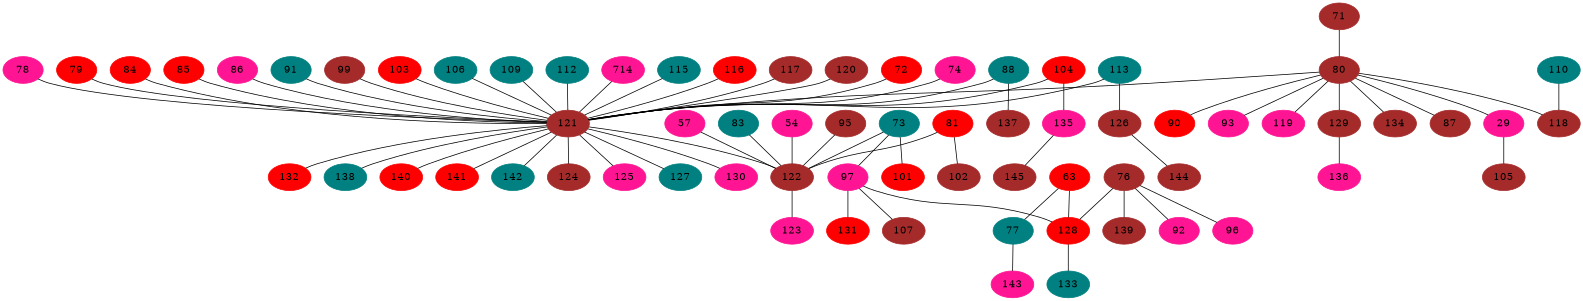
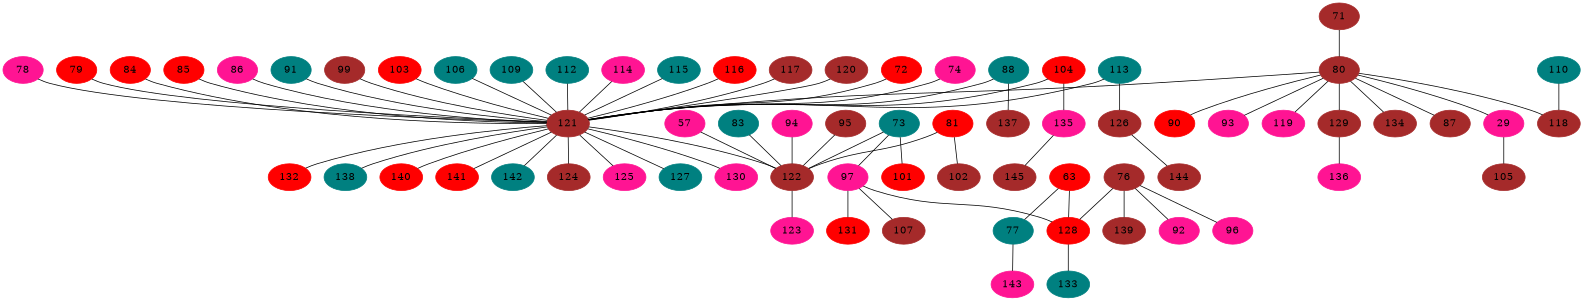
  graph {
    node [color=brown style=filled]
    122 [super="+24+38+20+27+32+44+37"]
    123 [color=deeppink]
    57 [color=deeppink]
    63 [color=red]
    77 [color=teal]
    128 [color=red super="+26"]
    143 [color=deeppink]
    133 [color=teal]
    80 [super="+10+14+29+18+25+40+51+70"]
    121 [super="+69+108+65"]
    87
    n12 [color=deeppink label=29]
    90 [color=red]
    93 [color=deeppink]
    118 [super="+53"]
    119 [color=deeppink]
    129
    134
    71
    124
    125 [color=deeppink]
    127 [color=teal]
    130 [color=deeppink]
    132 [color=red]
    138 [color=teal]
    140 [color=red]
    141 [color=red]
    142 [color=teal]
    72 [color=red]
    73 [color=teal super="+49"]
    97 [color=deeppink super="+42"]
    101 [color=red]
    107
    131 [color=red]
    74 [color=deeppink]
    76
    92 [color=deeppink]
    96 [color=deeppink]
    139
    78 [color=deeppink]
    79 [color=red]
    105
    136 [color=deeppink]
    81 [color=red]
    102
    83 [color=teal]
    84 [color=red]
    85 [color=red]
    86 [color=deeppink]
    88 [color=teal]
    137
    91 [color=teal]
-   94 [color=deeppink label=54]
+   94 [color=deeppink]
    95
    99
    103 [color=red]
    104 [color=red]
    135 [color=deeppink]
    145
    106 [color=teal]
    109 [color=teal]
    110 [color=teal]
    112 [color=teal]
    113 [color=teal]
    126
    144
-   114 [color=deeppink label=714]
+   114 [color=deeppink]
    115 [color=teal]
    116 [color=red]
    117
    120
    122 -- 123
    57 -- 122
    63 -- 77
    63 -- 128
    77 -- 143
    128 -- 133
    80 -- 121
    80 -- 87
    80 -- n12
    80 -- 90
    80 -- 93
    80 -- 118
    80 -- 119
    80 -- 129
    80 -- 134
    121 -- 122
    121 -- 124
    121 -- 125
    121 -- 127
    121 -- 130
    121 -- 132
    121 -- 138
    121 -- 140
    121 -- 141
    121 -- 142
    n12 -- 105
    129 -- 136
    71 -- 80
    72 -- 121
    73 -- 122
    73 -- 97
    73 -- 101
    97 -- 128
    97 -- 107
    97 -- 131
    74 -- 121
    76 -- 128
    76 -- 92
    76 -- 96
    76 -- 139
    78 -- 121
    79 -- 121
    81 -- 122
    81 -- 102
    83 -- 122
    84 -- 121
    85 -- 121
    86 -- 121
    88 -- 121
    88 -- 137
    91 -- 121
    94 -- 122
    95 -- 122
    99 -- 121
    103 -- 121
    104 -- 121
    104 -- 135
    135 -- 145
    106 -- 121
    109 -- 121
    110 -- 118
    112 -- 121
    113 -- 121
    113 -- 126
    126 -- 144
    114 -- 121
    115 -- 121
    116 -- 121
    117 -- 121
    120 -- 121
  }
